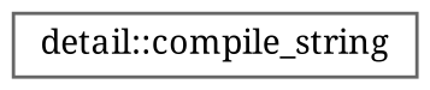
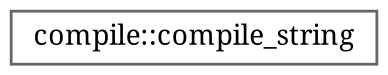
  digraph {
    rankdir=LR
    fontname="Noto Serif"
-   n1 [color=grey40 fillcolor=white fontname="Noto Serif" fontsize=10 height=0.2 label="detail::compile_string" shape=box style=filled width=0.4]
+   n1 [color=grey40 fillcolor=white fontname="Noto Serif" fontsize=10 height=0.2 label="compile::compile_string" shape=box style=filled width=0.4]
  }
